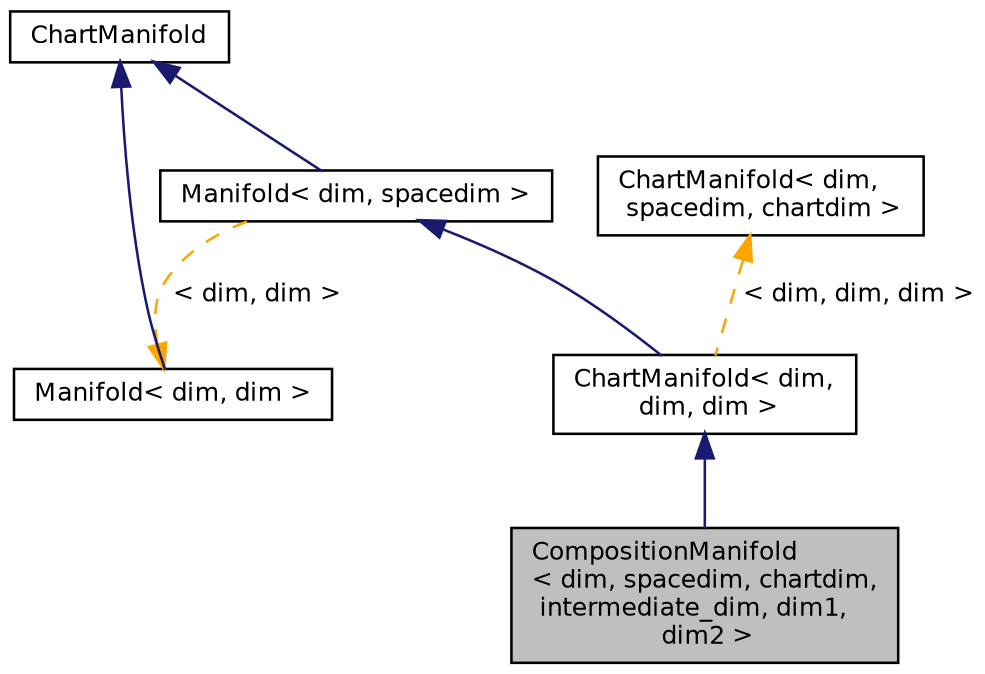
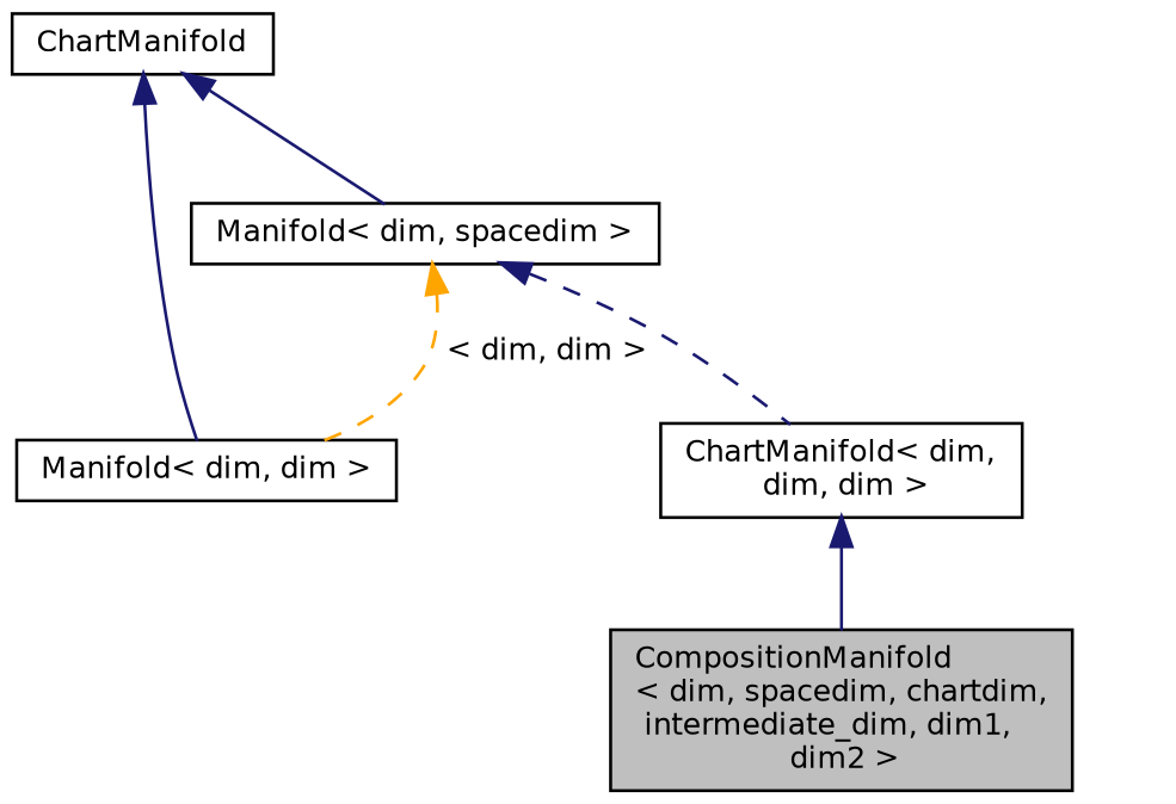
  digraph {
    node [color=black fillcolor=white fontname=Helvetica fontsize=10 shape=record style=filled]
    edge [color=midnightblue dir=back fontname=Helvetica fontsize=10 labelfontname=Helvetica labelfontsize=10 style=solid]
    n1 [fillcolor=grey75 fontcolor=black height=0.2 label="CompositionManifold\l\< dim, spacedim, chartdim,\l intermediate_dim, dim1,\l dim2 \>" width=0.4]
    n2 [height=0.2 label="ChartManifold\< dim,\l dim, dim \>" width=0.4]
    n3 [height=0.2 label="Manifold\< dim, spacedim \>" width=0.4]
    n4 [height=0.2 label="Manifold\< dim, dim \>" width=0.4]
    n5 [height=0.2 label=ChartManifold width=0.4]
-   n6 [height=0.2 label="ChartManifold\< dim,\l spacedim, chartdim \>" width=0.4]
    n2 -> n1
-   n3 -> n2
-   n4 -> n3 [color=orange label=" \< dim, dim \>" style=dashed]
+   n3 -> n2 [style=dashed]
+   n3 -> n4 [color=orange label=" \< dim, dim \>" style=dashed]
    n5 -> n3
    n5 -> n4
-   n6 -> n2 [color=orange label=" \< dim, dim, dim \>" style=dashed]
  }
